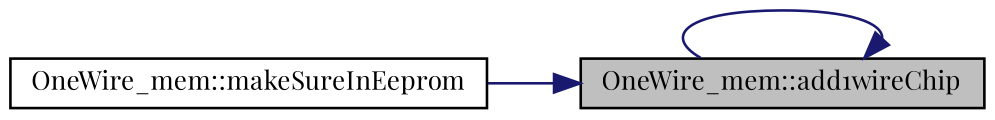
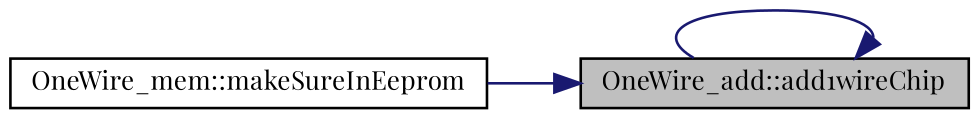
  digraph {
    rankdir=RL
    fontname="Playfair Display"
    node [color=black fontname="Playfair Display" fontsize=10 shape=record style=filled]
    edge [color=midnightblue dir=back fontname="Playfair Display" fontsize=10 labelfontname=Helvetica labelfontsize=10 style=solid]
-   n1 [fillcolor=grey75 fontcolor=black height=0.2 label="OneWire_mem::add1wireChip" width=0.4]
+   n1 [fillcolor=grey75 fontcolor=black height=0.2 label="OneWire_add::add1wireChip" width=0.4]
    n2 [fillcolor=white height=0.2 label="OneWire_mem::makeSureInEeprom" width=0.4]
    n1 -> n1
    n1 -> n2
  }
